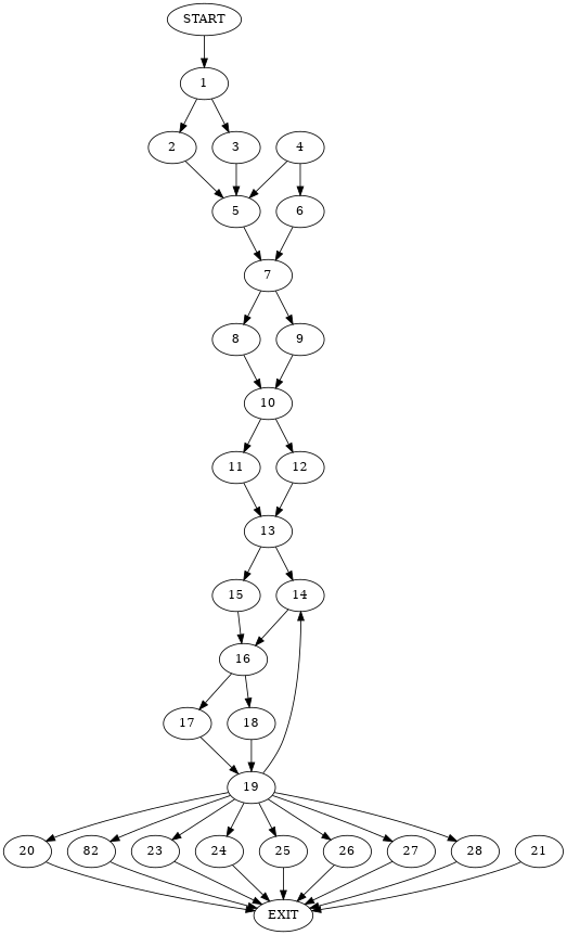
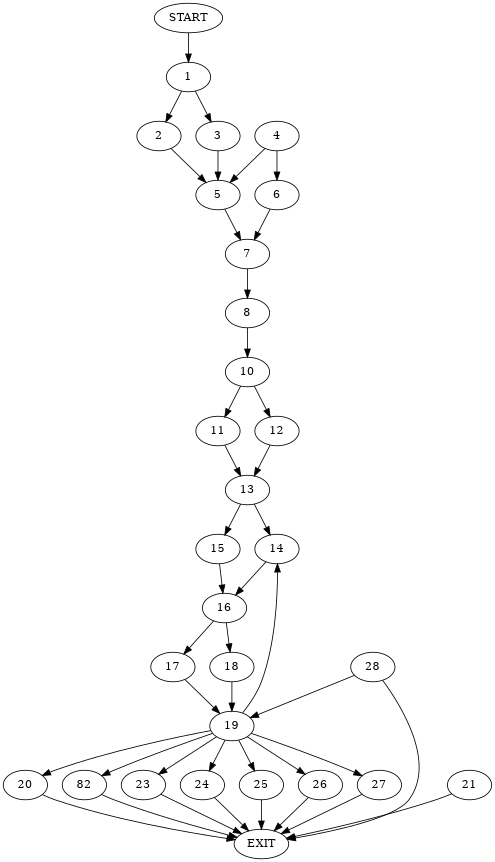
  digraph {
    n1 [label=START]
    1
    2
    3
    n5 [label=EXIT]
    5
    4
    6
    7
    8
-   9
    10
    11
    12
    13
    14
    15
    16
    17
    18
    19
    20
    n23 [label=82]
    23
    24
    25
    26
    27
    28
    21
    n1 -> 1
    1 -> 2
    1 -> 3
    2 -> 5
    3 -> 5
    5 -> 7
    4 -> 5
    4 -> 6
    6 -> 7
    7 -> 8
-   7 -> 9
    8 -> 10
-   9 -> 10
    10 -> 11
    10 -> 12
    11 -> 13
    12 -> 13
    13 -> 14
    13 -> 15
    14 -> 16
    15 -> 16
    16 -> 17
    16 -> 18
    17 -> 19
    18 -> 19
    19 -> 14
    19 -> 20
    19 -> n23
    19 -> 23
    19 -> 24
    19 -> 25
    19 -> 26
    19 -> 27
-   19 -> 28
+   28 -> 19
    20 -> n5
    n23 -> n5
    23 -> n5
    24 -> n5
    25 -> n5
    26 -> n5
    27 -> n5
    28 -> n5
    21 -> n5
  }
